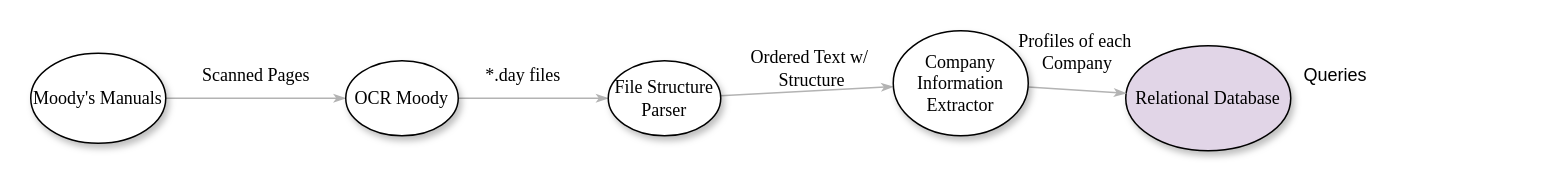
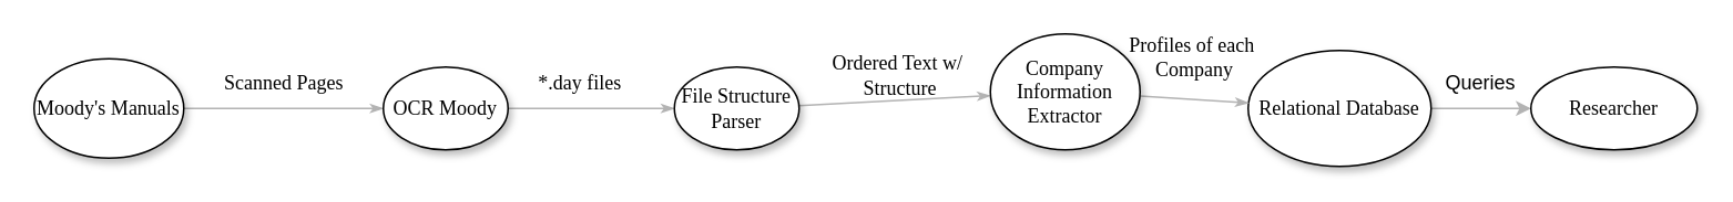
  <mxCell id="0" />
  <mxCell id="1" parent="0" />
  <mxCell id="2" value="Scanned Pages" style="edgeStyle=none;rounded=1;html=1;labelBackgroundColor=none;startArrow=none;startFill=0;startSize=5;endArrow=classicThin;endFill=1;endSize=5;jettySize=auto;orthogonalLoop=1;strokeColor=#B3B3B3;strokeWidth=1;fontFamily=Verdana;fontSize=12;fontColor=#000000;" parent="1" source="3" target="7" edge="1"><mxGeometry y="15" relative="1" as="geometry"><Array as="points"><mxPoint x="140" y="65" /></Array><mxPoint as="offset" /></mxGeometry></mxCell>
  <mxCell id="3" value="Moody's Manuals" style="ellipse;whiteSpace=wrap;html=1;rounded=0;shadow=1;comic=0;labelBackgroundColor=none;strokeColor=#000000;strokeWidth=1;fillColor=#FFFFFF;fontFamily=Verdana;fontSize=12;fontColor=#000000;align=center;" parent="1" vertex="1"><mxGeometry x="20" y="35" width="90" height="60" as="geometry" /></mxCell>
- <mxCell id="5" value="Relational Database" style="ellipse;whiteSpace=wrap;html=1;rounded=0;shadow=1;comic=0;labelBackgroundColor=none;strokeColor=#000000;strokeWidth=1;fillColor=#e1d5e7;fontFamily=Verdana;fontSize=12;fontColor=#000000;align=center;" parent="1" vertex="1"><mxGeometry x="750" y="30" width="110" height="70" as="geometry" /></mxCell>
+ <mxCell id="4" style="edgeStyle=orthogonalEdgeStyle;rounded=1;orthogonalLoop=1;jettySize=auto;html=1;exitX=1;exitY=0.5;exitDx=0;exitDy=0;entryX=0;entryY=0.5;entryDx=0;entryDy=0;strokeColor=#B3B3B3;" edge="1" parent="1" source="5" target="12"><mxGeometry relative="1" as="geometry" /></mxCell>
+ <mxCell id="5" value="Relational Database" style="ellipse;whiteSpace=wrap;html=1;rounded=0;shadow=1;comic=0;labelBackgroundColor=none;strokeColor=#000000;strokeWidth=1;fillColor=#FFFFFF;fontFamily=Verdana;fontSize=12;fontColor=#000000;align=center;" parent="1" vertex="1"><mxGeometry x="750" y="30" width="110" height="70" as="geometry" /></mxCell>
  <mxCell id="6" value="*.day files" style="edgeStyle=none;rounded=1;html=1;labelBackgroundColor=none;startArrow=none;startFill=0;startSize=5;endArrow=classicThin;endFill=1;endSize=5;jettySize=auto;orthogonalLoop=1;strokeColor=#B3B3B3;strokeWidth=1;fontFamily=Verdana;fontSize=12;fontColor=#000000;" parent="1" source="7" target="9" edge="1"><mxGeometry x="0.059" y="18" relative="1" as="geometry"><Array as="points"><mxPoint x="350" y="65" /></Array><mxPoint x="-10" y="3" as="offset" /></mxGeometry></mxCell>
  <mxCell id="7" value="OCR Moody" style="ellipse;whiteSpace=wrap;html=1;rounded=0;shadow=1;comic=0;labelBackgroundColor=none;strokeColor=#000000;strokeWidth=1;fillColor=#FFFFFF;fontFamily=Verdana;fontSize=12;fontColor=#000000;align=center;" parent="1" vertex="1"><mxGeometry x="230" y="40" width="75" height="50" as="geometry" /></mxCell>
  <mxCell id="8" value="Ordered Text w/&lt;br&gt;&amp;nbsp;Structure" style="edgeStyle=none;rounded=1;html=1;labelBackgroundColor=none;startArrow=none;startFill=0;startSize=5;endArrow=classicThin;endFill=1;endSize=5;jettySize=auto;orthogonalLoop=1;strokeColor=#B3B3B3;strokeWidth=1;fontFamily=Verdana;fontSize=12;fontColor=#000000;" parent="1" source="9" target="11" edge="1"><mxGeometry x="0.04" y="15" relative="1" as="geometry"><mxPoint as="offset" /></mxGeometry></mxCell>
  <mxCell id="9" value="File Structure Parser" style="ellipse;whiteSpace=wrap;html=1;rounded=0;shadow=1;comic=0;labelBackgroundColor=none;strokeColor=#000000;strokeWidth=1;fillColor=#FFFFFF;fontFamily=Verdana;fontSize=12;fontColor=#000000;align=center;" parent="1" vertex="1"><mxGeometry x="405" y="40" width="75" height="50" as="geometry" /></mxCell>
  <mxCell id="10" value="Profiles of&amp;nbsp;each&lt;br&gt;&amp;nbsp;Company" style="edgeStyle=none;rounded=1;html=1;labelBackgroundColor=none;startArrow=none;startFill=0;startSize=5;endArrow=classicThin;endFill=1;endSize=5;jettySize=auto;orthogonalLoop=1;strokeColor=#B3B3B3;strokeWidth=1;fontFamily=Verdana;fontSize=12;fontColor=#000000;" parent="1" source="11" target="5" edge="1"><mxGeometry x="-0.091" y="25" relative="1" as="geometry"><mxPoint as="offset" /></mxGeometry></mxCell>
  <mxCell id="11" value="Company Information Extractor" style="ellipse;whiteSpace=wrap;html=1;rounded=0;shadow=1;comic=0;labelBackgroundColor=none;strokeColor=#000000;strokeWidth=1;fillColor=#FFFFFF;fontFamily=Verdana;fontSize=12;fontColor=#000000;align=center;" parent="1" vertex="1"><mxGeometry x="595" y="20" width="90" height="70" as="geometry" /></mxCell>
+ <mxCell id="12" value="Researcher" style="ellipse;whiteSpace=wrap;html=1;rounded=0;shadow=1;comic=0;labelBackgroundColor=none;strokeColor=#000000;strokeWidth=1;fillColor=#FFFFFF;fontFamily=Verdana;fontSize=12;fontColor=#000000;align=center;" vertex="1" parent="1"><mxGeometry x="920" y="40" width="100" height="50" as="geometry" /></mxCell>
  <mxCell id="13" value="Queries" style="text;html=1;strokeColor=none;fillColor=none;align=center;verticalAlign=middle;whiteSpace=wrap;rounded=0;" vertex="1" parent="1"><mxGeometry x="870" y="40" width="40" height="20" as="geometry" /></mxCell>
